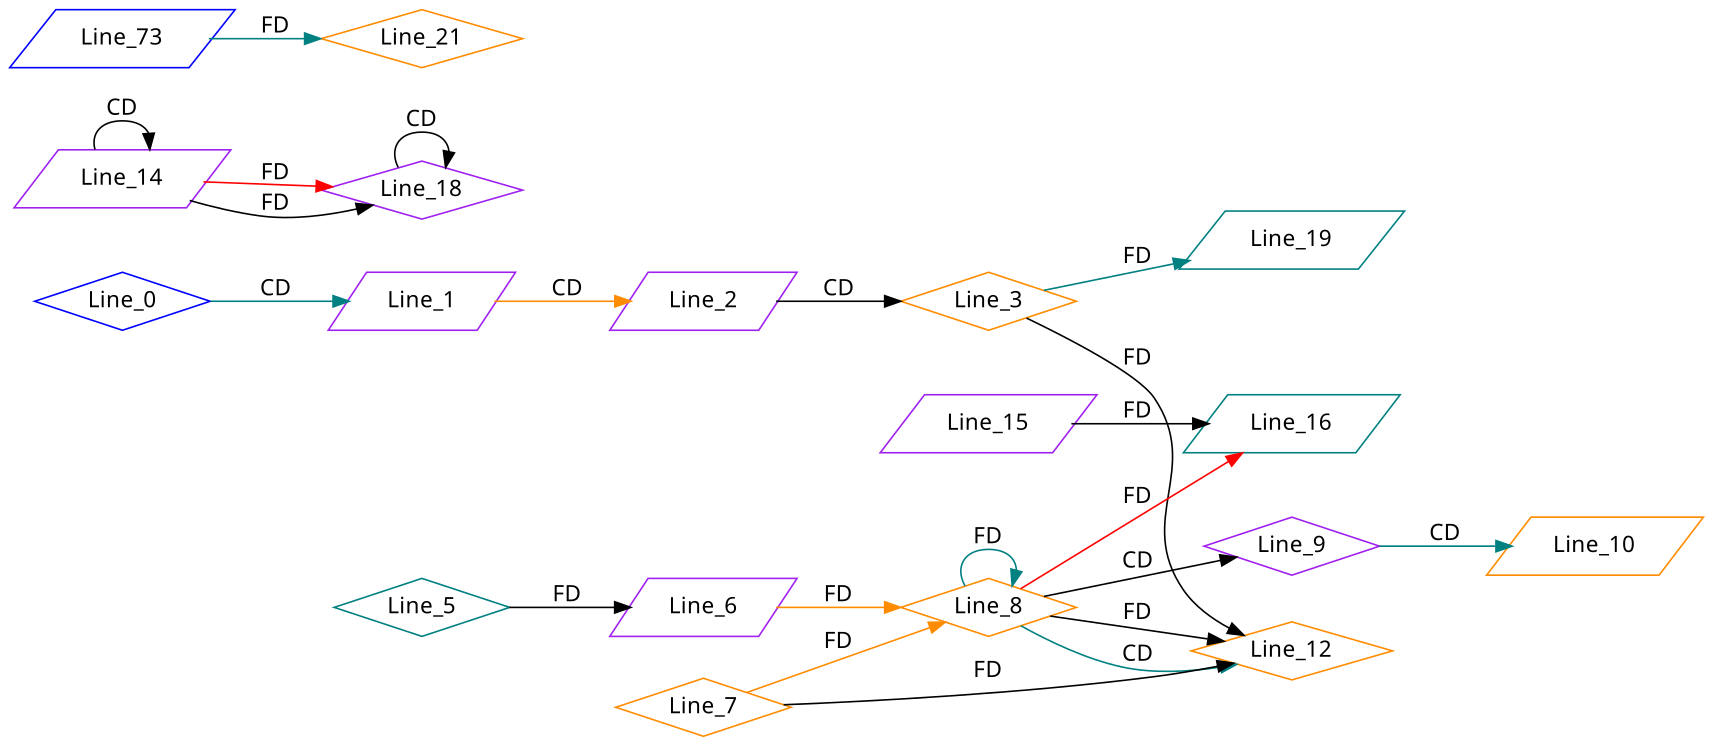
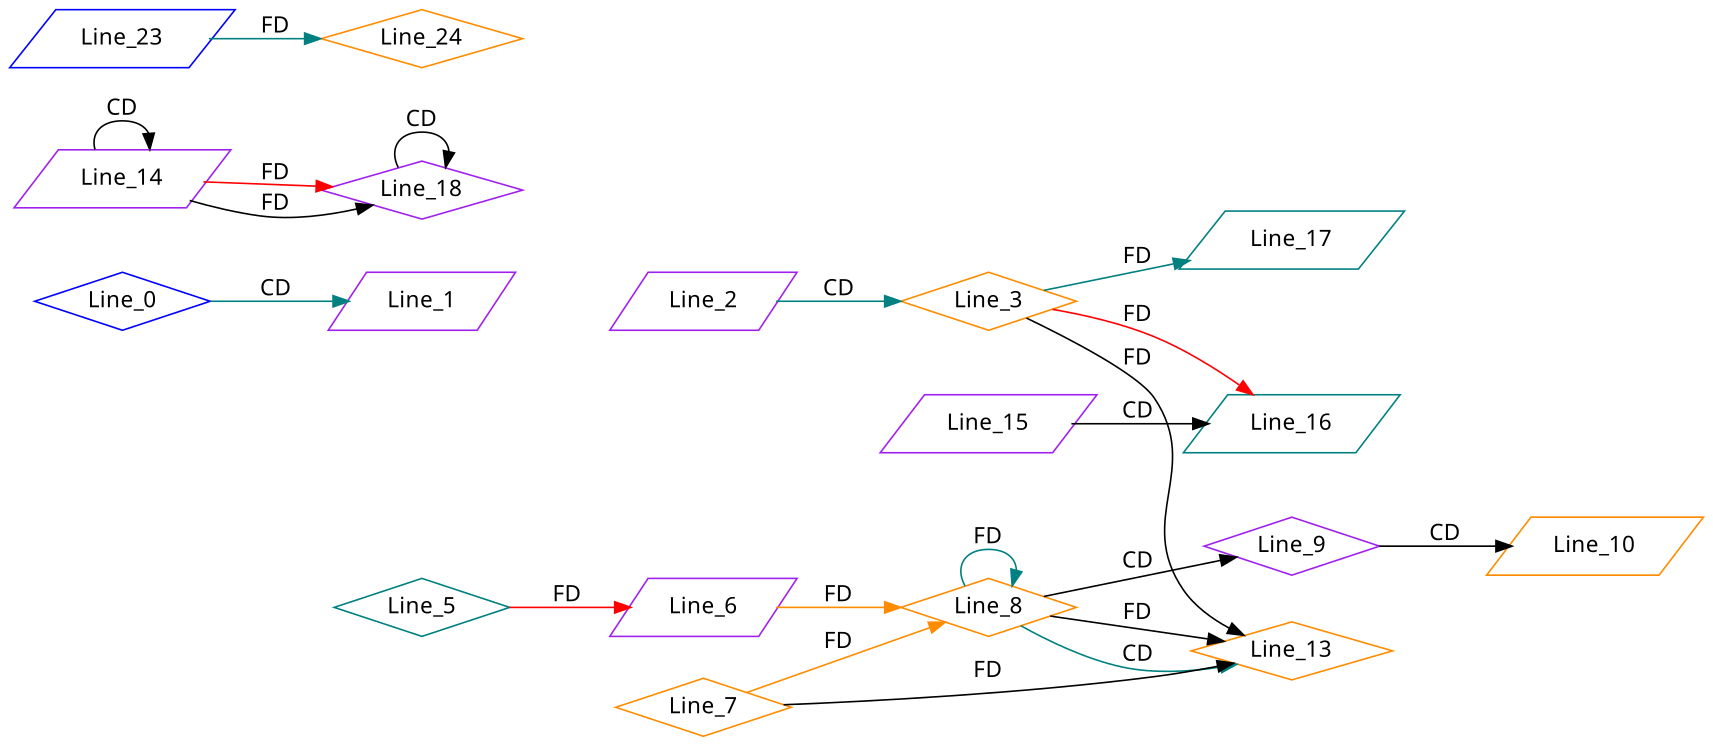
  digraph {
    fontname="Noto Sans"
    rankdir=LR
    node [color=purple fontname="Noto Sans" shape=diamond]
    edge [color=black fontname="Noto Sans"]
    Line_0 [color=blue]
    Line_1 [shape=parallelogram]
    Line_2 [shape=parallelogram]
    Line_3 [color=darkorange]
-   Line_12 [color=darkorange]
+   Line_12 [color=darkorange label=Line_13]
    Line_16 [color=teal shape=parallelogram]
-   Line_19 [color=teal shape=parallelogram]
+   Line_19 [color=teal shape=parallelogram label=Line_17]
    Line_5 [color=teal]
    Line_6 [shape=parallelogram]
    Line_8 [color=darkorange]
    Line_9
    Line_10 [color=darkorange shape=parallelogram]
    Line_7 [color=darkorange]
    Line_14 [shape=parallelogram]
    Line_18
    Line_15 [shape=parallelogram]
-   Line_23 [color=blue shape=parallelogram label=Line_73]
-   Line_24 [color=darkorange label=Line_21]
+   Line_23 [color=blue shape=parallelogram]
+   Line_24 [color=darkorange]
    Line_0 -> Line_1 [color=teal label=CD]
-   Line_1 -> Line_2 [color=darkorange label=CD]
-   Line_2 -> Line_3 [label=CD]
+   Line_2 -> Line_3 [color=teal label=CD]
    Line_3 -> Line_12 [label=FD]
-   Line_8 -> Line_16 [color=red label=FD]
+   Line_3 -> Line_16 [color=red label=FD]
    Line_3 -> Line_19 [color=teal label=FD]
-   Line_5 -> Line_6 [label=FD]
+   Line_5 -> Line_6 [color=red label=FD]
    Line_6 -> Line_8 [color=darkorange label=FD]
    Line_8 -> Line_12 [color=teal label=CD]
    Line_8 -> Line_12 [label=FD]
    Line_8 -> Line_8 [color=teal label=FD]
    Line_8 -> Line_9 [label=CD]
-   Line_9 -> Line_10 [color=teal label=CD]
+   Line_9 -> Line_10 [label=CD]
    Line_7 -> Line_12 [label=FD]
    Line_7 -> Line_8 [color=darkorange label=FD]
    Line_14 -> Line_14 [label=CD]
    Line_14 -> Line_18 [color=red label=FD]
    Line_14 -> Line_18 [label=FD]
    Line_18 -> Line_18 [label=CD]
-   Line_15 -> Line_16 [label=FD]
+   Line_15 -> Line_16 [label=CD]
    Line_23 -> Line_24 [color=teal label=FD]
  }
